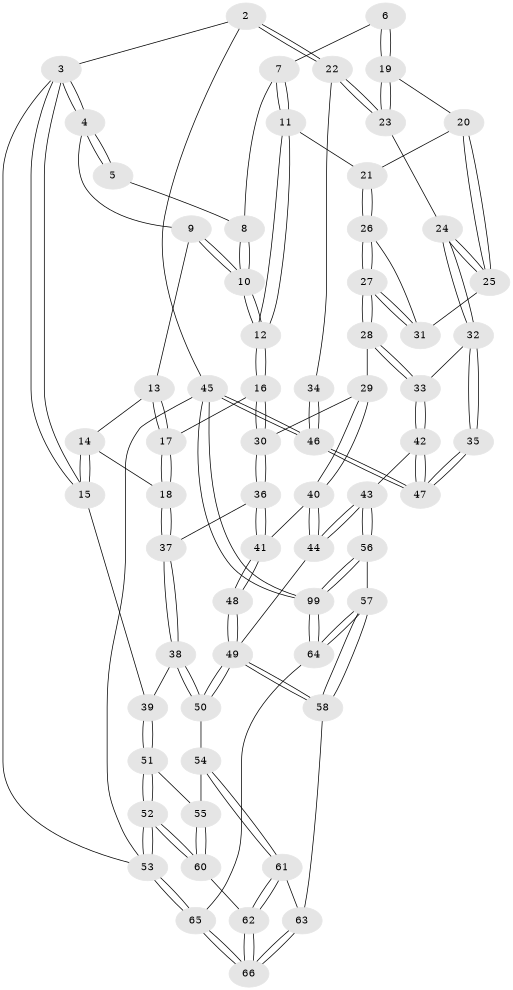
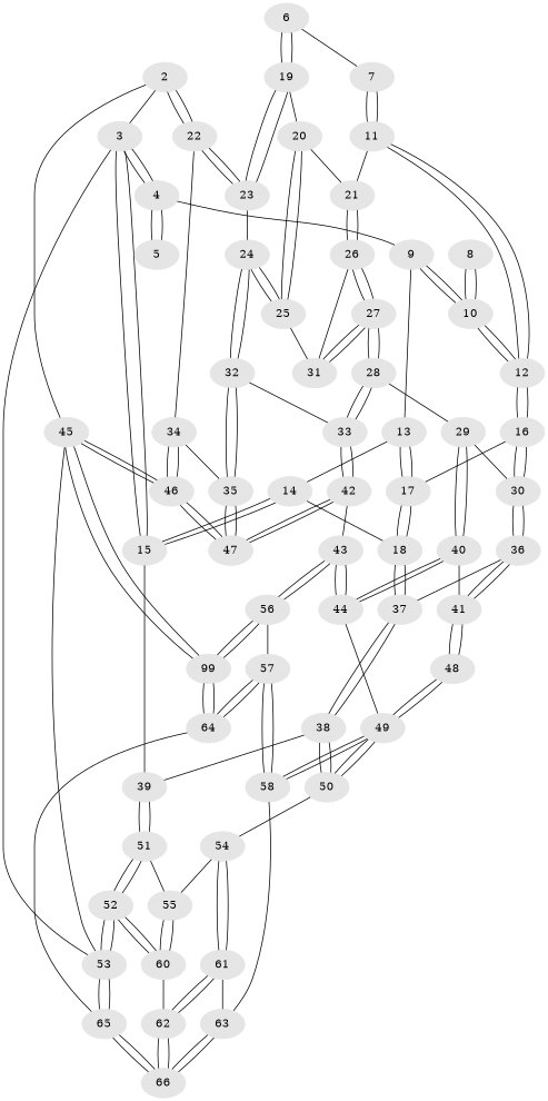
  graph {
    node [color=gray90 style=filled]
    2
    3
    22
    45
    6
    7
    19
    4
    15
    53
    23
    34
    46
    n14 [label=99]
    5
    9
    39
    65
    8
    10
    13
    11
    20
    12
    21
    14
    17
    16
    26
    30
    18
    37
    51
    36
    38
    25
    24
    31
    27
    35
    32
    33
    28
    29
    40
    42
    41
    44
    47
    43
    48
    50
    54
    52
    55
    49
    56
    57
    64
    58
    63
    61
    60
    62
    66
    2 -- 3
    2 -- 22
    2 -- 22
    2 -- 45
    3 -- 4
    3 -- 4
    3 -- 15
    3 -- 15
    3 -- 53
    22 -- 23
    22 -- 23
    22 -- 34
    45 -- 53
    45 -- 46
    45 -- 46
    45 -- n14
    45 -- n14
    6 -- 7
    6 -- 19
    6 -- 19
-   7 -- 8
    7 -- 11
    7 -- 11
    19 -- 23
    19 -- 23
    19 -- 20
    4 -- 5
    4 -- 5
    4 -- 9
    15 -- 39
    53 -- 65
    53 -- 65
    23 -- 24
    34 -- 46
    34 -- 46
+   34 -- 35
    46 -- 47
    46 -- 47
    n14 -- 64
    n14 -- 64
-   5 -- 8
    9 -- 10
    9 -- 10
    9 -- 13
    39 -- 51
    39 -- 51
    65 -- 66
    65 -- 66
    8 -- 10
    8 -- 10
    10 -- 12
    10 -- 12
    13 -- 14
    13 -- 17
    13 -- 17
    11 -- 12
    11 -- 12
    11 -- 21
    20 -- 21
    20 -- 25
    20 -- 25
    12 -- 16
    12 -- 16
    21 -- 26
    21 -- 26
    14 -- 15
    14 -- 15
    14 -- 18
    17 -- 18
    17 -- 18
    16 -- 17
    16 -- 30
    16 -- 30
    26 -- 31
    26 -- 27
    26 -- 27
    30 -- 36
    30 -- 36
    18 -- 37
    18 -- 37
    37 -- 38
    37 -- 38
    51 -- 52
    51 -- 52
    51 -- 55
    36 -- 37
    36 -- 41
    36 -- 41
    38 -- 39
    38 -- 50
    38 -- 50
    25 -- 31
    24 -- 25
    24 -- 25
    24 -- 32
    24 -- 32
    27 -- 31
    27 -- 31
    27 -- 28
    27 -- 28
    35 -- 47
    35 -- 47
    32 -- 35
    32 -- 35
    32 -- 33
    33 -- 42
    33 -- 42
    28 -- 33
    28 -- 33
    28 -- 29
    29 -- 30
    29 -- 40
    29 -- 40
    40 -- 41
    40 -- 44
    40 -- 44
    42 -- 47
    42 -- 47
    42 -- 43
    41 -- 48
    41 -- 48
    44 -- 49
    43 -- 44
    43 -- 44
    43 -- 56
    43 -- 56
    48 -- 49
    48 -- 49
    50 -- 54
    54 -- 55
    54 -- 61
    54 -- 61
    52 -- 53
    52 -- 53
    52 -- 60
    52 -- 60
    55 -- 60
    55 -- 60
    49 -- 50
    49 -- 50
    49 -- 58
    49 -- 58
    56 -- n14
    56 -- n14
    56 -- 57
    57 -- 64
    57 -- 64
    57 -- 58
    57 -- 58
    64 -- 65
    58 -- 63
    63 -- 66
    63 -- 66
    61 -- 63
    61 -- 62
    61 -- 62
    60 -- 62
    62 -- 66
    62 -- 66
  }
